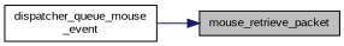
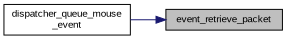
  digraph {
    rankdir=RL
    fontname="Liberation Sans"
    node [color=black fontname="Liberation Sans" fontsize=10 shape=record style=filled]
-   n1 [fillcolor=grey75 fontcolor=black height=0.2 label=mouse_retrieve_packet width=0.4]
+   n1 [fillcolor=grey75 fontcolor=black height=0.2 label=event_retrieve_packet width=0.4]
    n2 [fillcolor=white height=0.2 label="dispatcher_queue_mouse\l_event" width=0.4]
    n1 -> n2 [color=midnightblue dir=back fontname="Liberation Sans" fontsize=10 labelfontname=Helvetica labelfontsize=10 style=solid]
  }
